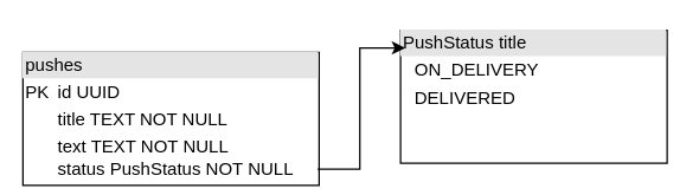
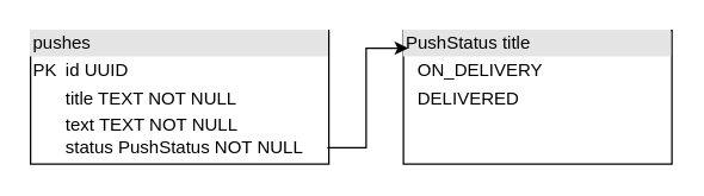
  <mxCell id="0" />
  <mxCell id="1" parent="0" />
- <mxCell id="2" value="&lt;div style=&quot;box-sizing: border-box; width: 100%; background: rgb(228, 228, 228); padding: 2px;&quot;&gt;pushes&lt;/div&gt;&lt;table style=&quot;width:100%;font-size:1em;&quot; cellpadding=&quot;2&quot; cellspacing=&quot;0&quot;&gt;&lt;tbody&gt;&lt;tr&gt;&lt;td&gt;PK&lt;/td&gt;&lt;td&gt;id UUID&lt;/td&gt;&lt;/tr&gt;&lt;tr&gt;&lt;td&gt;&lt;br&gt;&lt;/td&gt;&lt;td&gt;title TEXT NOT NULL&lt;/td&gt;&lt;/tr&gt;&lt;tr&gt;&lt;td&gt;&lt;/td&gt;&lt;td&gt;text TEXT NOT NULL&lt;br&gt;status PushStatus NOT NULL&lt;/td&gt;&lt;/tr&gt;&lt;/tbody&gt;&lt;/table&gt;" style="verticalAlign=top;align=left;overflow=fill;html=1;whiteSpace=wrap;" vertex="1" parent="1"><mxGeometry x="15" y="35" width="200" height="90" as="geometry" /></mxCell>
+ <mxCell id="2" value="&lt;div style=&quot;box-sizing: border-box; width: 100%; background: rgb(228, 228, 228); padding: 2px;&quot;&gt;pushes&lt;/div&gt;&lt;table style=&quot;width:100%;font-size:1em;&quot; cellpadding=&quot;2&quot; cellspacing=&quot;0&quot;&gt;&lt;tbody&gt;&lt;tr&gt;&lt;td&gt;PK&lt;/td&gt;&lt;td&gt;id UUID&lt;/td&gt;&lt;/tr&gt;&lt;tr&gt;&lt;td&gt;&lt;br&gt;&lt;/td&gt;&lt;td&gt;title TEXT NOT NULL&lt;/td&gt;&lt;/tr&gt;&lt;tr&gt;&lt;td&gt;&lt;/td&gt;&lt;td&gt;text TEXT NOT NULL&lt;br&gt;status PushStatus NOT NULL&lt;/td&gt;&lt;/tr&gt;&lt;/tbody&gt;&lt;/table&gt;" style="verticalAlign=top;align=left;overflow=fill;html=1;whiteSpace=wrap;" vertex="1" parent="1"><mxGeometry x="20" y="20" width="200" height="90" as="geometry" /></mxCell>
  <mxCell id="3" value="&lt;div style=&quot;box-sizing: border-box; width: 100%; background: rgb(228, 228, 228); padding: 2px;&quot;&gt;PushStatus title&lt;/div&gt;&lt;table style=&quot;width:100%;font-size:1em;&quot; cellpadding=&quot;2&quot; cellspacing=&quot;0&quot;&gt;&lt;tbody&gt;&lt;tr&gt;&lt;td&gt;&lt;br&gt;&lt;/td&gt;&lt;td&gt;ON_DELIVERY&lt;/td&gt;&lt;/tr&gt;&lt;tr&gt;&lt;td&gt;&lt;/td&gt;&lt;td&gt;DELIVERED&lt;/td&gt;&lt;/tr&gt;&lt;tr&gt;&lt;td&gt;&lt;/td&gt;&lt;td&gt;&lt;br&gt;&lt;/td&gt;&lt;/tr&gt;&lt;/tbody&gt;&lt;/table&gt;" style="verticalAlign=top;align=left;overflow=fill;html=1;whiteSpace=wrap;" vertex="1" parent="1"><mxGeometry x="270" y="20" width="180" height="90" as="geometry" /></mxCell>
  <mxCell id="4" style="edgeStyle=orthogonalEdgeStyle;rounded=0;orthogonalLoop=1;jettySize=auto;html=1;entryX=0.017;entryY=0.133;entryDx=0;entryDy=0;entryPerimeter=0;exitX=0.995;exitY=0.878;exitDx=0;exitDy=0;exitPerimeter=0;" edge="1" parent="1" source="2" target="3"><mxGeometry relative="1" as="geometry" /></mxCell>
